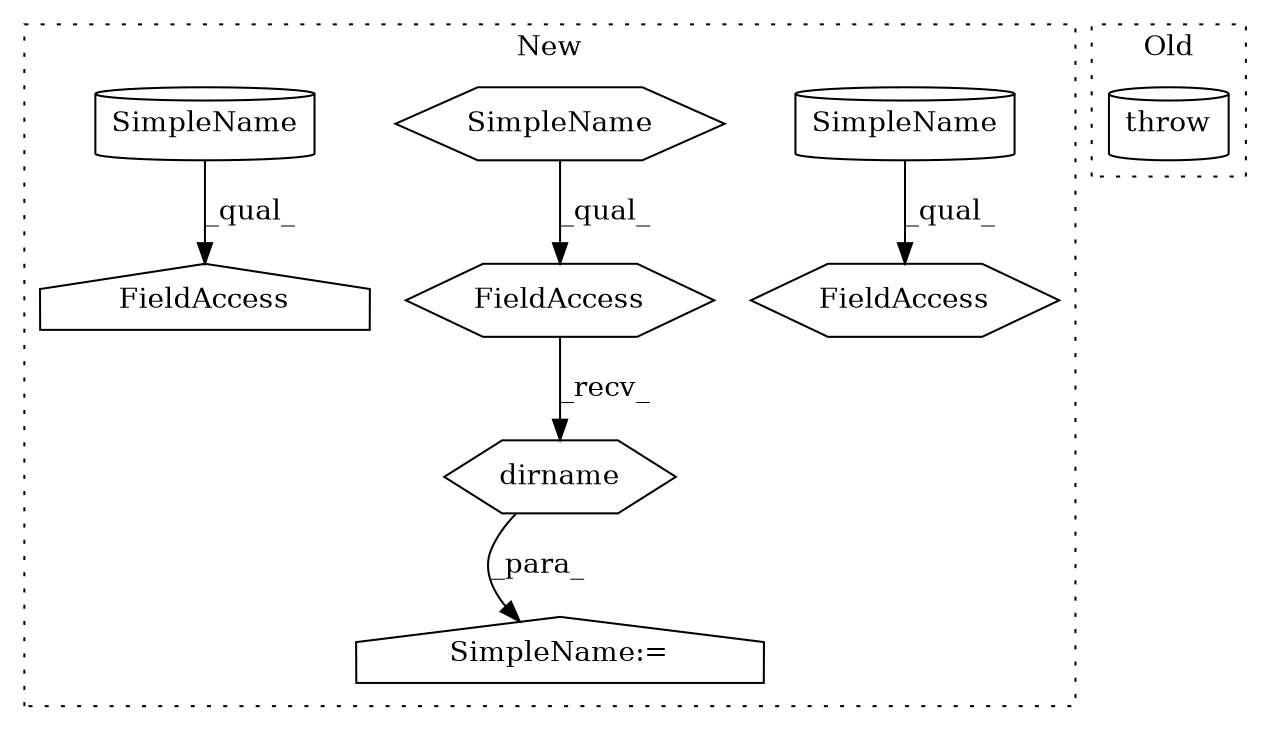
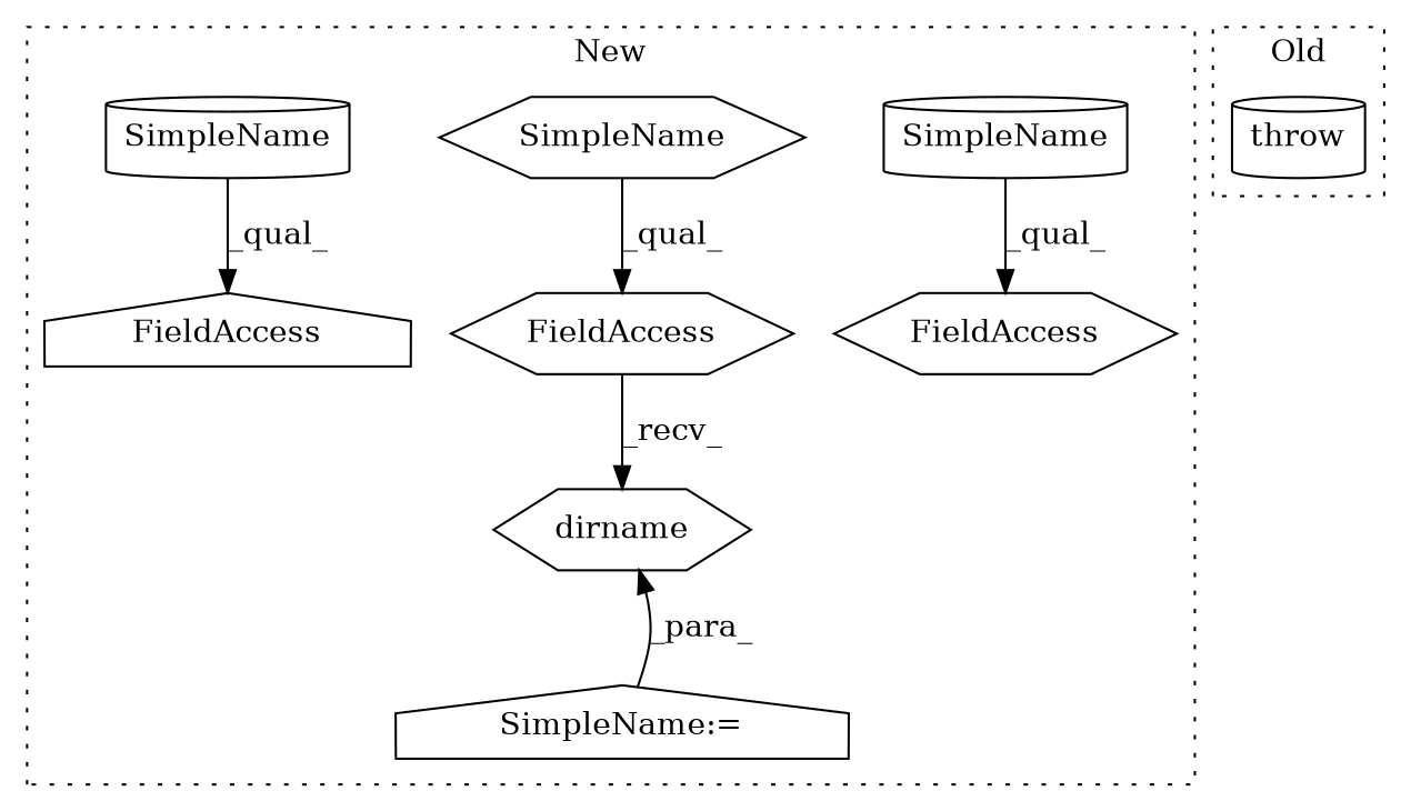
  digraph {
    node [a=22 l=7 s=2721 shape=hexagon]
    n1 [a=32 l="8,1" label=dirname s="2729,2762"]
    n2 [label=FieldAccess]
    n3 [a=7 l=1 label="SimpleName:=" s=3328 shape=house]
    n4 [label=FieldAccess s=2777]
    n5 [label=FieldAccess s=2737 shape=house]
    n6 [a=42 l=2 label=SimpleName s=2777 shape=cylinder]
    n7 [a=42 l=2 label=SimpleName]
    n8 [a=42 l=2 label=SimpleName s=2737 shape=cylinder]
    n9 [a=53 l=6 label=throw s=2261 shape=cylinder]
    subgraph cluster_1 {
      label=New
      style=dotted
      n1
      n2
      n3
      n4
      n5
      n6
      n7
      n8
    }
    subgraph cluster_2 {
      label=Old
      style=dotted
      n9
    }
-   n1 -> n3 [label=_para_]
+   n3 -> n1 [label=_para_]
    n2 -> n1 [label=_recv_]
    n6 -> n4 [label=_qual_]
    n7 -> n2 [label=_qual_]
    n8 -> n5 [label=_qual_]
  }
